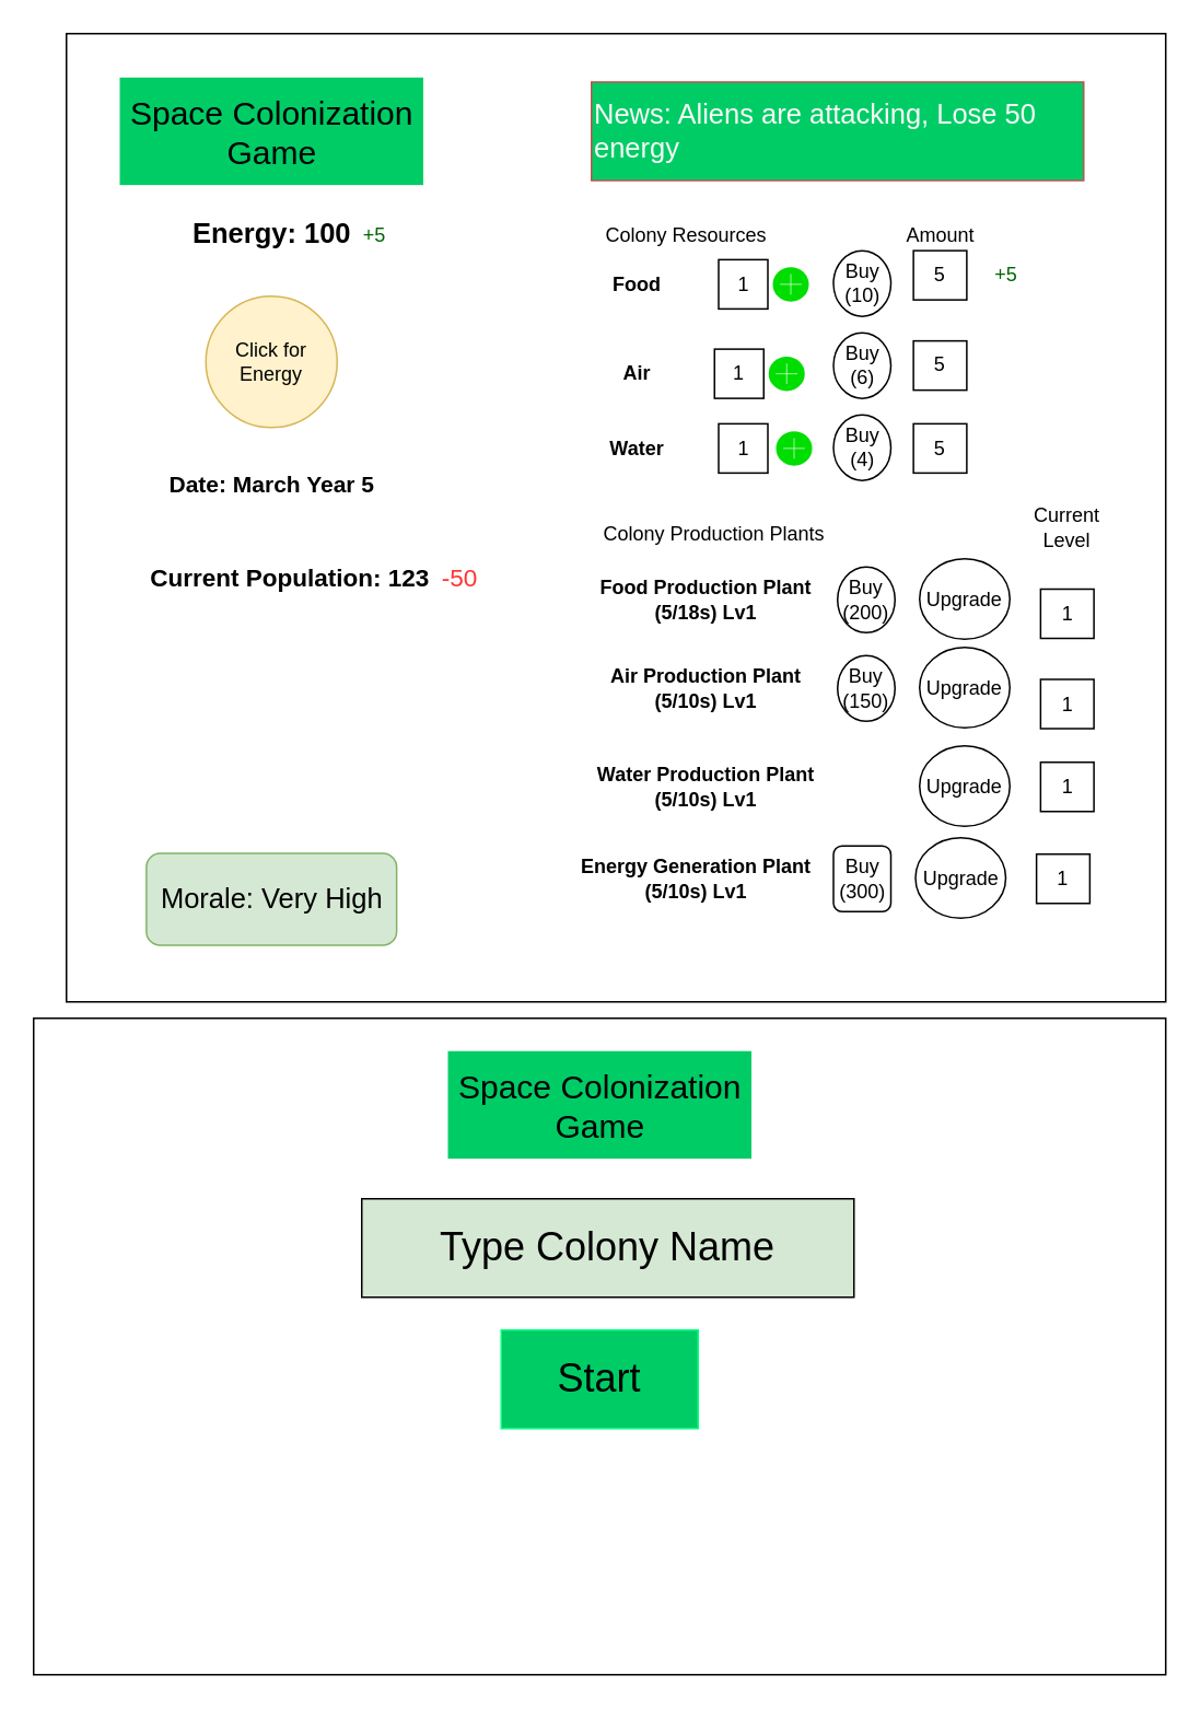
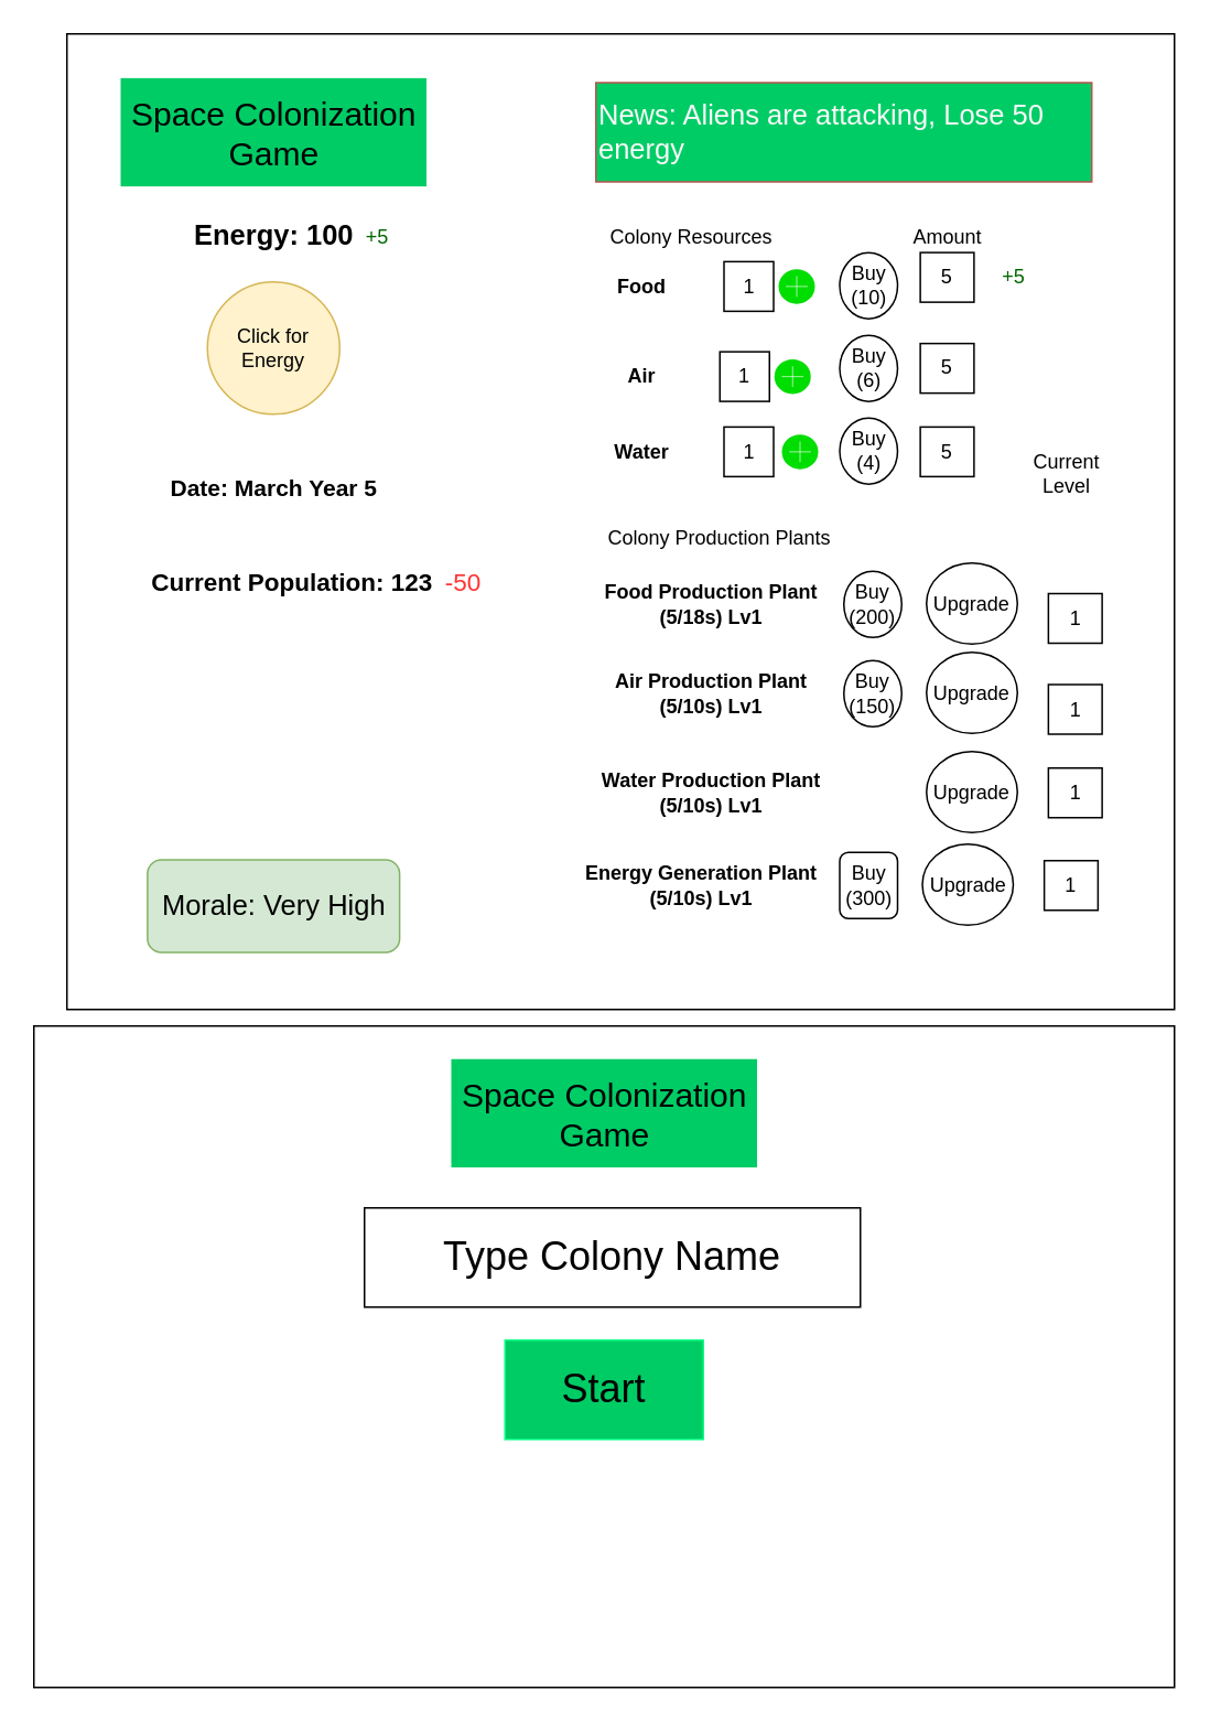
  <mxCell id="0" />
  <mxCell id="1" parent="0" />
  <mxCell id="2" value="" style="rounded=0;whiteSpace=wrap;html=1;" parent="1" vertex="1"><mxGeometry x="40" y="20" width="670" height="590" as="geometry" /></mxCell>
- <mxCell id="3" value="Click for Energy" style="ellipse;whiteSpace=wrap;html=1;aspect=fixed;fillColor=#fff2cc;strokeColor=#d6b656;" parent="1" vertex="1"><mxGeometry x="125" y="180" width="80" height="80" as="geometry" /></mxCell>
+ <mxCell id="3" value="Click for Energy" style="ellipse;whiteSpace=wrap;html=1;aspect=fixed;fillColor=#fff2cc;strokeColor=#d6b656;" parent="1" vertex="1"><mxGeometry x="125" y="170" width="80" height="80" as="geometry" /></mxCell>
  <mxCell id="4" value="&lt;b&gt;&lt;font style=&quot;font-size: 17px;&quot;&gt;Energy: 100&lt;/font&gt;&lt;/b&gt;" style="text;html=1;align=center;verticalAlign=middle;whiteSpace=wrap;rounded=0;" parent="1" vertex="1"><mxGeometry x="108.75" y="127.75" width="112.5" height="30" as="geometry" /></mxCell>
  <mxCell id="5" value="&lt;font style=&quot;font-size: 20px;&quot;&gt;Space Colonization Game&lt;/font&gt;" style="text;html=1;align=center;verticalAlign=middle;whiteSpace=wrap;rounded=0;fillColor=#00CC66;" parent="1" vertex="1"><mxGeometry x="72.5" y="46.75" width="185" height="65.5" as="geometry" /></mxCell>
  <mxCell id="6" value="Colony Resources" style="text;html=1;align=center;verticalAlign=middle;whiteSpace=wrap;rounded=0;" parent="1" vertex="1"><mxGeometry x="362.5" y="127.75" width="110" height="30" as="geometry" /></mxCell>
  <mxCell id="7" value="&lt;b&gt;Food&lt;/b&gt;" style="text;html=1;align=center;verticalAlign=middle;whiteSpace=wrap;rounded=0;" parent="1" vertex="1"><mxGeometry x="357.5" y="157.75" width="60" height="30" as="geometry" /></mxCell>
  <mxCell id="8" value="1" style="rounded=0;whiteSpace=wrap;html=1;" parent="1" vertex="1"><mxGeometry x="437.5" y="157.75" width="30" height="30" as="geometry" /></mxCell>
  <mxCell id="9" value="" style="html=1;verticalLabelPosition=bottom;labelBackgroundColor=#ffffff;verticalAlign=top;shadow=0;dashed=0;strokeWidth=2;shape=mxgraph.ios7.misc.add;fillColor=#00dd00;strokeColor=#ffffff;sketch=0;" parent="1" vertex="1"><mxGeometry x="470.5" y="162.25" width="22" height="21" as="geometry" /></mxCell>
  <mxCell id="10" value="" style="shape=image;html=1;verticalAlign=top;verticalLabelPosition=bottom;labelBackgroundColor=#ffffff;imageAspect=0;aspect=fixed;image=https://cdn4.iconfinder.com/data/icons/user-interface-784/32/UI_minus_remove_delete_cancel_negative-128.png" parent="1" vertex="1"><mxGeometry x="410" y="162.25" width="20" height="20" as="geometry" /></mxCell>
  <mxCell id="11" value="Buy (10)" style="ellipse;whiteSpace=wrap;html=1;" parent="1" vertex="1"><mxGeometry x="507.5" y="152.25" width="35" height="40" as="geometry" /></mxCell>
  <mxCell id="12" value="&lt;b&gt;Air&lt;/b&gt;" style="text;html=1;align=center;verticalAlign=middle;whiteSpace=wrap;rounded=0;" parent="1" vertex="1"><mxGeometry x="357.5" y="211.75" width="60" height="30" as="geometry" /></mxCell>
  <mxCell id="13" value="1" style="rounded=0;whiteSpace=wrap;html=1;" parent="1" vertex="1"><mxGeometry x="435" y="212.25" width="30" height="30" as="geometry" /></mxCell>
  <mxCell id="14" value="" style="html=1;verticalLabelPosition=bottom;labelBackgroundColor=#ffffff;verticalAlign=top;shadow=0;dashed=0;strokeWidth=2;shape=mxgraph.ios7.misc.add;fillColor=#00dd00;strokeColor=#ffffff;sketch=0;" parent="1" vertex="1"><mxGeometry x="468" y="216.75" width="22" height="21" as="geometry" /></mxCell>
  <mxCell id="15" value="" style="shape=image;html=1;verticalAlign=top;verticalLabelPosition=bottom;labelBackgroundColor=#ffffff;imageAspect=0;aspect=fixed;image=https://cdn4.iconfinder.com/data/icons/user-interface-784/32/UI_minus_remove_delete_cancel_negative-128.png" parent="1" vertex="1"><mxGeometry x="410" y="217.75" width="20" height="20" as="geometry" /></mxCell>
  <mxCell id="16" value="Buy&lt;div&gt;(6)&lt;/div&gt;" style="ellipse;whiteSpace=wrap;html=1;" parent="1" vertex="1"><mxGeometry x="507.5" y="202.25" width="35" height="40" as="geometry" /></mxCell>
  <mxCell id="17" value="&lt;b&gt;Water&lt;/b&gt;" style="text;html=1;align=center;verticalAlign=middle;whiteSpace=wrap;rounded=0;" parent="1" vertex="1"><mxGeometry x="357.5" y="257.75" width="60" height="30" as="geometry" /></mxCell>
  <mxCell id="18" value="1" style="rounded=0;whiteSpace=wrap;html=1;" parent="1" vertex="1"><mxGeometry x="437.5" y="257.75" width="30" height="30" as="geometry" /></mxCell>
  <mxCell id="19" value="" style="html=1;verticalLabelPosition=bottom;labelBackgroundColor=#ffffff;verticalAlign=top;shadow=0;dashed=0;strokeWidth=2;shape=mxgraph.ios7.misc.add;fillColor=#00dd00;strokeColor=#ffffff;sketch=0;" parent="1" vertex="1"><mxGeometry x="472.5" y="262.25" width="22" height="21" as="geometry" /></mxCell>
  <mxCell id="20" value="" style="shape=image;html=1;verticalAlign=top;verticalLabelPosition=bottom;labelBackgroundColor=#ffffff;imageAspect=0;aspect=fixed;image=https://cdn4.iconfinder.com/data/icons/user-interface-784/32/UI_minus_remove_delete_cancel_negative-128.png" parent="1" vertex="1"><mxGeometry x="410" y="262.25" width="20" height="20" as="geometry" /></mxCell>
  <mxCell id="21" value="Buy (4)" style="ellipse;whiteSpace=wrap;html=1;" parent="1" vertex="1"><mxGeometry x="507.5" y="252.25" width="35" height="40" as="geometry" /></mxCell>
  <mxCell id="22" value="&lt;font style=&quot;color: rgb(249, 249, 249); font-size: 17px;&quot;&gt;News: Aliens are attacking, Lose 50 energy&lt;/font&gt;" style="rounded=0;whiteSpace=wrap;html=1;align=left;fillColor=#00cc66;strokeColor=#b85450;" parent="1" vertex="1"><mxGeometry x="360" y="49.5" width="300" height="60" as="geometry" /></mxCell>
  <mxCell id="23" value="&lt;b&gt;Food Production Plant&lt;/b&gt;&lt;div&gt;&lt;b&gt;(5/18s) Lv1&lt;/b&gt;&lt;b&gt;&lt;/b&gt;&lt;/div&gt;" style="text;html=1;align=center;verticalAlign=middle;whiteSpace=wrap;rounded=0;" parent="1" vertex="1"><mxGeometry x="360" y="349.5" width="140" height="30" as="geometry" /></mxCell>
  <mxCell id="24" value="Buy (200)" style="ellipse;whiteSpace=wrap;html=1;" parent="1" vertex="1"><mxGeometry x="510" y="345" width="35" height="40" as="geometry" /></mxCell>
  <mxCell id="25" value="Upgrade" style="ellipse;whiteSpace=wrap;html=1;" parent="1" vertex="1"><mxGeometry x="560" y="340" width="55" height="49" as="geometry" /></mxCell>
  <mxCell id="26" value="Colony Production Plants" style="text;html=1;align=center;verticalAlign=middle;whiteSpace=wrap;rounded=0;" parent="1" vertex="1"><mxGeometry x="360" y="310" width="150" height="30" as="geometry" /></mxCell>
  <mxCell id="27" value="&lt;b&gt;Air Production Plant&lt;/b&gt;&lt;div&gt;&lt;b&gt;(5/10s) Lv1&lt;/b&gt;&lt;b&gt;&lt;/b&gt;&lt;/div&gt;" style="text;html=1;align=center;verticalAlign=middle;whiteSpace=wrap;rounded=0;" parent="1" vertex="1"><mxGeometry x="360" y="403.5" width="140" height="30" as="geometry" /></mxCell>
  <mxCell id="28" value="Buy (150)" style="ellipse;whiteSpace=wrap;html=1;" parent="1" vertex="1"><mxGeometry x="510" y="399" width="35" height="40" as="geometry" /></mxCell>
  <mxCell id="29" value="Upgrade" style="ellipse;whiteSpace=wrap;html=1;" parent="1" vertex="1"><mxGeometry x="560" y="394" width="55" height="49" as="geometry" /></mxCell>
  <mxCell id="30" value="&lt;b&gt;Water Production Plant&lt;/b&gt;&lt;div&gt;&lt;b&gt;(5/10s) Lv1&lt;/b&gt;&lt;b&gt;&lt;/b&gt;&lt;/div&gt;" style="text;html=1;align=center;verticalAlign=middle;whiteSpace=wrap;rounded=0;" parent="1" vertex="1"><mxGeometry x="360" y="463.5" width="140" height="30" as="geometry" /></mxCell>
  <mxCell id="31" value="Upgrade" style="ellipse;whiteSpace=wrap;html=1;" parent="1" vertex="1"><mxGeometry x="560" y="454" width="55" height="49" as="geometry" /></mxCell>
  <mxCell id="32" value="Amount" style="text;html=1;align=center;verticalAlign=middle;whiteSpace=wrap;rounded=0;" parent="1" vertex="1"><mxGeometry x="542.5" y="127.75" width="60" height="30" as="geometry" /></mxCell>
  <mxCell id="33" value="5" style="rounded=0;whiteSpace=wrap;html=1;" parent="1" vertex="1"><mxGeometry x="556.25" y="152.25" width="32.5" height="30" as="geometry" /></mxCell>
  <mxCell id="34" value="5" style="rounded=0;whiteSpace=wrap;html=1;" parent="1" vertex="1"><mxGeometry x="556.25" y="207.25" width="32.5" height="30" as="geometry" /></mxCell>
  <mxCell id="35" value="5" style="rounded=0;whiteSpace=wrap;html=1;" parent="1" vertex="1"><mxGeometry x="556.25" y="257.75" width="32.5" height="30" as="geometry" /></mxCell>
  <mxCell id="36" value="&lt;font style=&quot;color: rgb(0, 102, 0);&quot;&gt;+5&lt;/font&gt;" style="text;html=1;align=center;verticalAlign=middle;whiteSpace=wrap;rounded=0;" parent="1" vertex="1"><mxGeometry x="582.5" y="152.25" width="60" height="30" as="geometry" /></mxCell>
  <mxCell id="37" value="1" style="rounded=0;whiteSpace=wrap;html=1;" parent="1" vertex="1"><mxGeometry x="633.75" y="358.5" width="32.5" height="30" as="geometry" /></mxCell>
  <mxCell id="38" value="1" style="rounded=0;whiteSpace=wrap;html=1;" parent="1" vertex="1"><mxGeometry x="633.75" y="413.5" width="32.5" height="30" as="geometry" /></mxCell>
  <mxCell id="39" value="1" style="rounded=0;whiteSpace=wrap;html=1;" parent="1" vertex="1"><mxGeometry x="633.75" y="464" width="32.5" height="30" as="geometry" /></mxCell>
- <mxCell id="40" value="Current Level" style="text;html=1;align=center;verticalAlign=middle;whiteSpace=wrap;rounded=0;" parent="1" vertex="1"><mxGeometry x="620" y="305.5" width="60" height="30" as="geometry" /></mxCell>
+ <mxCell id="40" value="Current Level" style="text;html=1;align=center;verticalAlign=middle;whiteSpace=wrap;rounded=0;" parent="1" vertex="1"><mxGeometry x="615" y="270.5" width="60" height="30" as="geometry" /></mxCell>
  <mxCell id="41" value="&lt;b&gt;&lt;font style=&quot;font-size: 14px;&quot;&gt;Date: March Year 5&lt;/font&gt;&lt;/b&gt;" style="text;html=1;align=center;verticalAlign=middle;whiteSpace=wrap;rounded=0;" parent="1" vertex="1"><mxGeometry x="92.5" y="280" width="145" height="30" as="geometry" /></mxCell>
  <mxCell id="42" value="&lt;b&gt;Energy Generation Plant (5/10s) Lv1&lt;/b&gt;" style="text;html=1;align=center;verticalAlign=middle;whiteSpace=wrap;rounded=0;" parent="1" vertex="1"><mxGeometry x="350" y="519.5" width="147.5" height="30" as="geometry" /></mxCell>
  <mxCell id="43" value="Buy (300)" style="whiteSpace=wrap;html=1;rounded=1;" parent="1" vertex="1"><mxGeometry x="507.5" y="515" width="35" height="40" as="geometry" /></mxCell>
  <mxCell id="44" value="Upgrade" style="ellipse;whiteSpace=wrap;html=1;" parent="1" vertex="1"><mxGeometry x="557.5" y="510" width="55" height="49" as="geometry" /></mxCell>
  <mxCell id="45" value="1" style="rounded=0;whiteSpace=wrap;html=1;" parent="1" vertex="1"><mxGeometry x="631.25" y="520" width="32.5" height="30" as="geometry" /></mxCell>
  <mxCell id="46" value="&lt;b&gt;&lt;font style=&quot;font-size: 15px;&quot;&gt;Current Population: 123&lt;/font&gt;&lt;/b&gt;" style="text;html=1;align=center;verticalAlign=middle;whiteSpace=wrap;rounded=0;" parent="1" vertex="1"><mxGeometry x="80" y="335.5" width="192.5" height="30" as="geometry" /></mxCell>
  <mxCell id="47" value="" style="shape=image;verticalLabelPosition=bottom;labelBackgroundColor=default;verticalAlign=top;aspect=fixed;imageAspect=0;image=https://plot.ly/~destinyamartin96/2.png;" parent="1" vertex="1"><mxGeometry x="105.95" y="360" width="163.1" height="116.5" as="geometry" /></mxCell>
  <mxCell id="48" value="&lt;font style=&quot;color: rgb(255, 51, 51); font-size: 15px;&quot;&gt;-50&lt;/font&gt;" style="text;html=1;align=center;verticalAlign=middle;whiteSpace=wrap;rounded=0;" parent="1" vertex="1"><mxGeometry x="250" y="335.5" width="60" height="30" as="geometry" /></mxCell>
  <mxCell id="49" value="&lt;font style=&quot;color: rgb(0, 102, 0);&quot;&gt;+5&lt;/font&gt;" style="text;html=1;align=center;verticalAlign=middle;whiteSpace=wrap;rounded=0;" parent="1" vertex="1"><mxGeometry x="197.5" y="127.75" width="60" height="30" as="geometry" /></mxCell>
  <mxCell id="50" value="" style="rounded=0;whiteSpace=wrap;html=1;" parent="1" vertex="1"><mxGeometry x="20" y="620" width="690" height="400" as="geometry" /></mxCell>
  <mxCell id="51" value="&lt;font style=&quot;font-size: 20px;&quot;&gt;Space Colonization Game&lt;/font&gt;" style="text;html=1;align=center;verticalAlign=middle;whiteSpace=wrap;rounded=0;fillColor=#00CC66;" parent="1" vertex="1"><mxGeometry x="272.5" y="640" width="185" height="65.5" as="geometry" /></mxCell>
  <mxCell id="52" value="&lt;font style=&quot;font-size: 24px;&quot;&gt;Start&lt;/font&gt;" style="rounded=0;whiteSpace=wrap;html=1;fillColor=#00CC66;strokeColor=#00FF80;" parent="1" vertex="1"><mxGeometry x="305" y="810" width="120" height="60" as="geometry" /></mxCell>
- <mxCell id="53" value="&lt;font style=&quot;font-size: 24px;&quot;&gt;Type Colony Name&lt;/font&gt;" style="rounded=0;whiteSpace=wrap;html=1;align=center;fillColor=#d5e8d4;" parent="1" vertex="1"><mxGeometry x="220" y="730" width="300" height="60" as="geometry" /></mxCell>
+ <mxCell id="53" value="&lt;font style=&quot;font-size: 24px;&quot;&gt;Type Colony Name&lt;/font&gt;" style="rounded=0;whiteSpace=wrap;html=1;align=center;" parent="1" vertex="1"><mxGeometry x="220" y="730" width="300" height="60" as="geometry" /></mxCell>
  <mxCell id="54" value="&lt;font style=&quot;font-size: 17px;&quot;&gt;Morale: Very High&lt;/font&gt;" style="rounded=1;whiteSpace=wrap;html=1;fillColor=#d5e8d4;strokeColor=#82b366;" parent="1" vertex="1"><mxGeometry x="88.75" y="519.5" width="152.5" height="56" as="geometry" /></mxCell>
